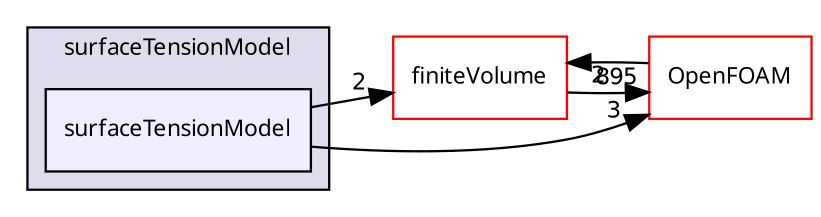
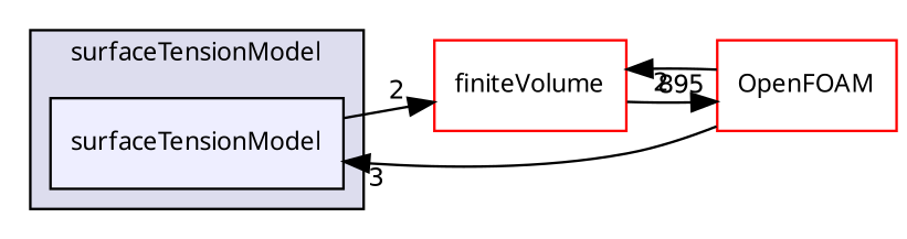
  digraph {
    compound=true
    fontname="Noto Sans"
    rankdir=LR
    node [fontname="Noto Sans" fontsize=10 shape=box color=red]
    edge [fontname="Noto Sans" headlabel=2 labeldistance=1.5 labelfontname=Helvetica labelfontsize=10]
    n1 [fillcolor="#eeeeff" label=surfaceTensionModel pencolor=black style=filled color=""]
    n2 [label=finiteVolume]
    n3 [label=OpenFOAM]
    subgraph cluster_1 {
      bgcolor="#ddddee"
      fontsize=10
      label=surfaceTensionModel
      pencolor=black
      n1
    }
    n1 -> n2
-   n1 -> n3 [headlabel=3]
+   n3 -> n1 [headlabel=3]
    n2 -> n3 [headlabel=895]
    n3 -> n2
  }
